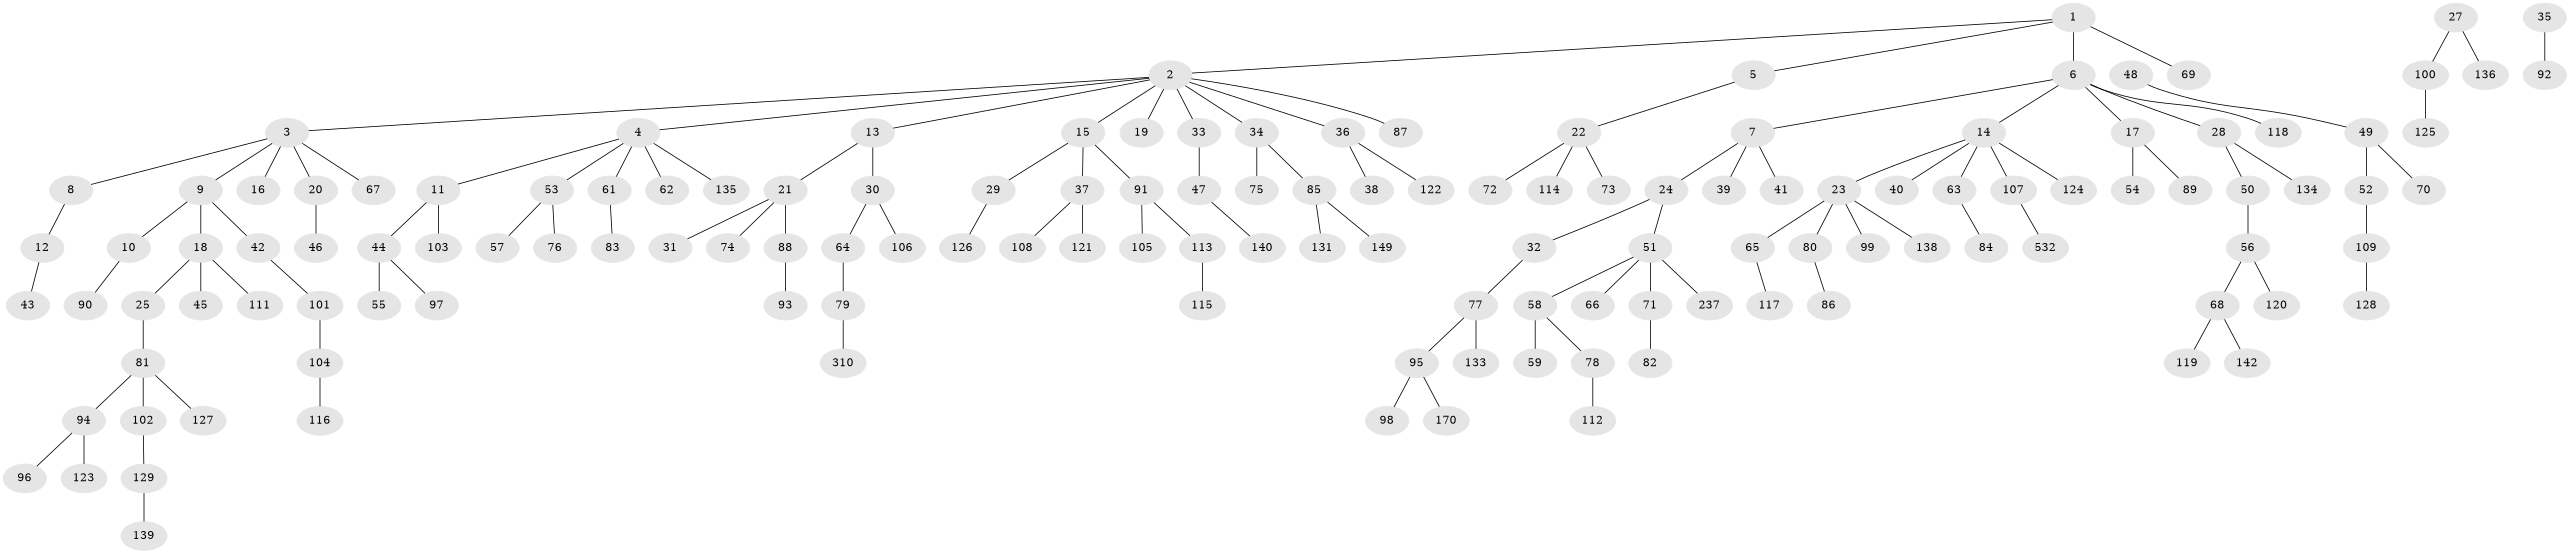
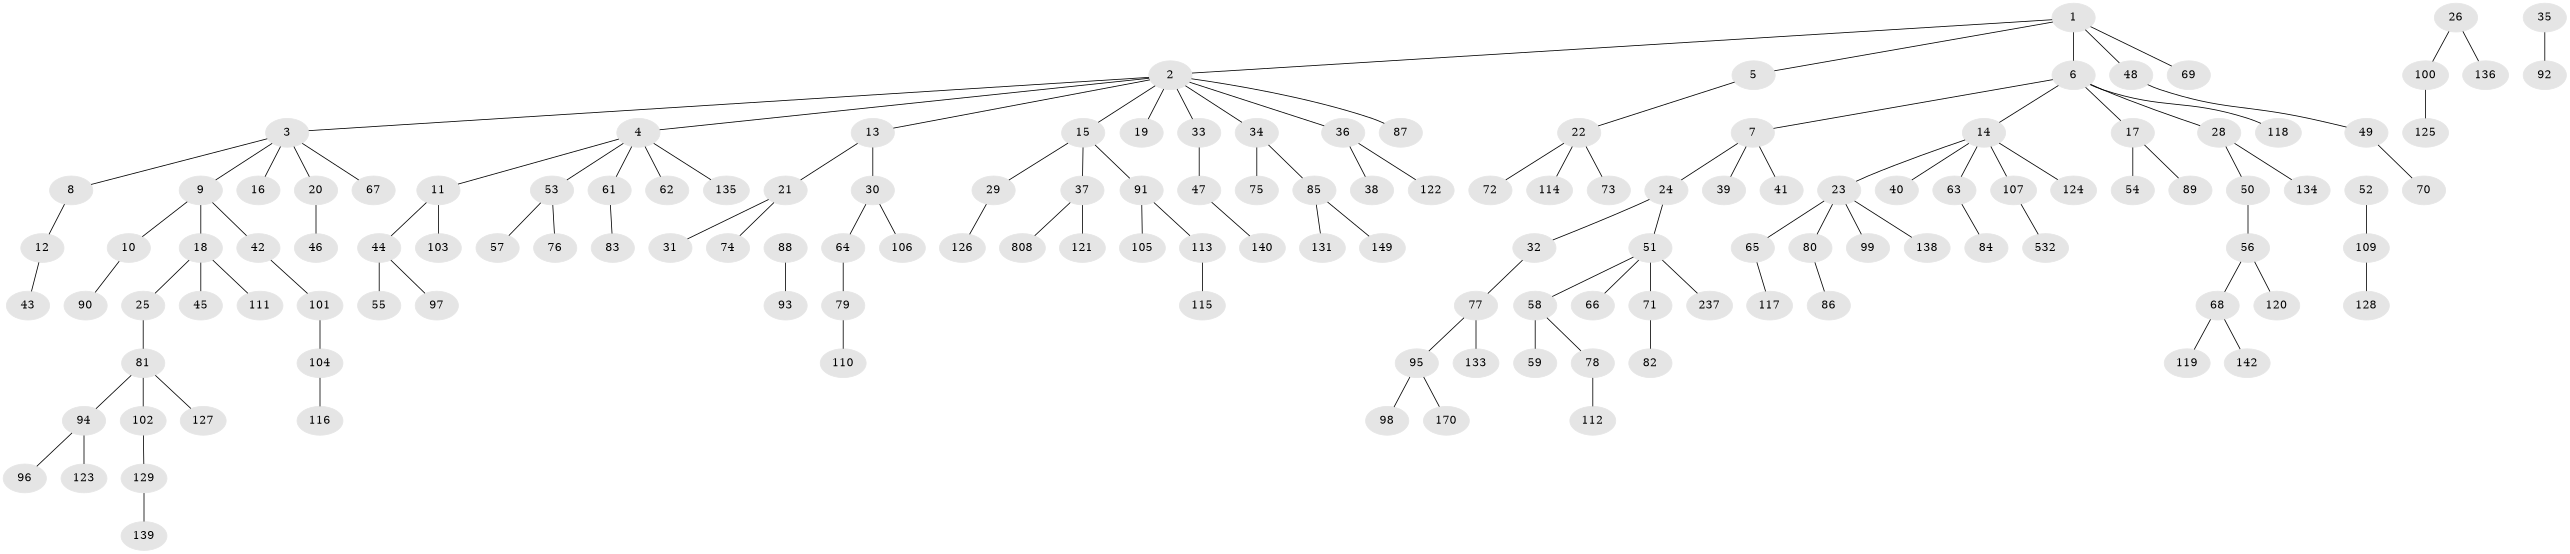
  graph {
    node [color=gray90 style=filled]
    1
    2
    5
    6
    48
    69
    3
    4
    13
    15
    19
    33
    34
    36
    87
    22
    7
    14
    17
    28
    118
    49
    8
    9
    16
    20
    67
    11
    53
    61
    62
    135
    21
    30
    29
    37
    91
    47
    75
    85
    38
    122
    12
    10
    18
    42
    46
    44
    103
-   27
+   27 [label=26]
    100
    136
    57
    76
    83
    72
    114
    73
    24
    39
    41
    23
    40
    63
    107
    124
    54
    89
    50
    134
    32
    51
    43
    90
    25
    45
    111
    101
    55
    97
    31
    74
    88
    64
    106
    65
    80
    99
    138
    84
    n91 [label=532]
    126
-   108
+   108 [label=808]
    121
    105
    113
    81
    93
    117
    86
    77
    58
    66
    71
    n105 [label=237]
    94
    102
    127
    35
    92
    125
    56
    79
    95
    133
    140
    131
    n118 [label=149]
    104
    52
    70
    109
    68
    120
    59
    78
    82
    128
    119
    142
    112
-   110 [label=310]
+   110
    98
    n134 [label=170]
    96
    123
    129
    115
    116
    139
    1 -- 2
    1 -- 5
    1 -- 6
+   1 -- 48
    1 -- 69
    2 -- 3
    2 -- 4
    2 -- 13
    2 -- 15
    2 -- 19
    2 -- 33
    2 -- 34
    2 -- 36
    2 -- 87
    5 -- 22
    6 -- 7
    6 -- 14
    6 -- 17
    6 -- 28
    6 -- 118
    48 -- 49
    3 -- 8
    3 -- 9
    3 -- 16
    3 -- 20
    3 -- 67
    4 -- 11
    4 -- 53
    4 -- 61
    4 -- 62
    4 -- 135
    13 -- 21
    13 -- 30
    15 -- 29
    15 -- 37
    15 -- 91
    33 -- 47
    34 -- 75
    34 -- 85
    36 -- 38
    36 -- 122
    22 -- 72
    22 -- 114
    22 -- 73
    7 -- 24
    7 -- 39
    7 -- 41
    14 -- 23
    14 -- 40
    14 -- 63
    14 -- 107
    14 -- 124
    17 -- 54
    17 -- 89
    28 -- 50
    28 -- 134
-   49 -- 52
    49 -- 70
    8 -- 12
    9 -- 10
    9 -- 18
    9 -- 42
    20 -- 46
    11 -- 44
    11 -- 103
    53 -- 57
    53 -- 76
    61 -- 83
    21 -- 31
    21 -- 74
-   21 -- 88
    30 -- 64
    30 -- 106
    29 -- 126
    37 -- 108
    37 -- 121
    91 -- 105
    91 -- 113
    47 -- 140
    85 -- 131
    85 -- n118
    12 -- 43
    10 -- 90
    18 -- 25
    18 -- 45
    18 -- 111
    42 -- 101
    44 -- 55
    44 -- 97
    27 -- 100
    27 -- 136
    100 -- 125
    24 -- 32
    24 -- 51
    23 -- 65
    23 -- 80
    23 -- 99
    23 -- 138
    63 -- 84
    107 -- n91
    50 -- 56
    32 -- 77
    51 -- 58
    51 -- 66
    51 -- 71
    51 -- n105
    25 -- 81
    101 -- 104
    88 -- 93
    64 -- 79
    65 -- 117
    80 -- 86
    113 -- 115
    81 -- 94
    81 -- 102
    81 -- 127
    77 -- 95
    77 -- 133
    58 -- 59
    58 -- 78
    71 -- 82
    94 -- 96
    94 -- 123
    102 -- 129
    35 -- 92
    56 -- 68
    56 -- 120
    79 -- 110
    95 -- 98
    95 -- n134
    104 -- 116
    52 -- 109
    109 -- 128
    68 -- 119
    68 -- 142
    78 -- 112
    129 -- 139
  }
